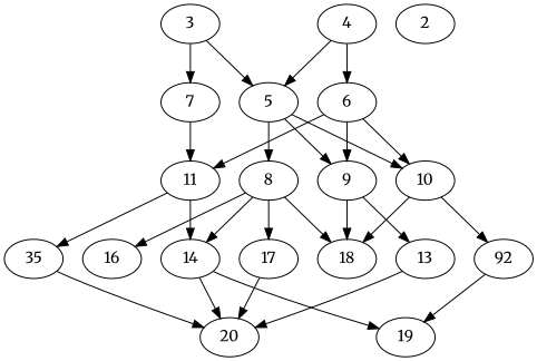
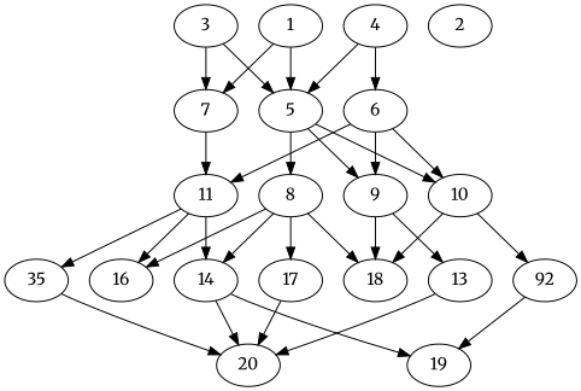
  digraph {
    fontname=Merriweather
    node [alpha=0.02 fontname=Merriweather]
    edge [fontname=Merriweather]
+   1 [alpha=0.17 expect_size=23245824]
    5 [alpha=0.07 expect_size=17025024]
    7 [alpha=0.20 expect_size=46940160]
    8 [alpha=0.16 expect_size=22102016]
    9 [expect_size=29715456]
    10 [alpha=0.19 expect_size=33381376]
    11 [alpha=0.18 expect_size=50760704]
    14 [alpha=0.15 expect_size=51271680]
    16 [expect_size=51225600]
    17 [alpha=0.08 expect_size=40144896]
    18 [alpha=0.03 expect_size=39313408]
    13 [alpha=0.20 expect_size=13327360]
    n13 [alpha=0.15 expect_size=42527744 label=92]
    n14 [alpha=0.11 expect_size=34034688 label=35]
    2 [alpha=0.08 expect_size=32796672]
    3 [alpha=0.16 expect_size=26649600]
    4 [alpha=0.13 expect_size=46360576]
    6 [alpha=0.15 expect_size=49108992]
    19 [expect_size=29730816]
    20 [alpha=0.05 expect_size=35553280]
+   1 -> 5
+   1 -> 7
    5 -> 8
    5 -> 9
    5 -> 10
    7 -> 11
    8 -> 14
    8 -> 16
    8 -> 17
    8 -> 18
    9 -> 18
    9 -> 13
    10 -> 18
    10 -> n13
    11 -> 14
+   11 -> 16
    11 -> n14
    14 -> 19
    14 -> 20
    17 -> 20
    13 -> 20
    n13 -> 19
    n14 -> 20
    3 -> 5
    3 -> 7
    4 -> 5
    4 -> 6
    6 -> 9
    6 -> 10
    6 -> 11
  }
